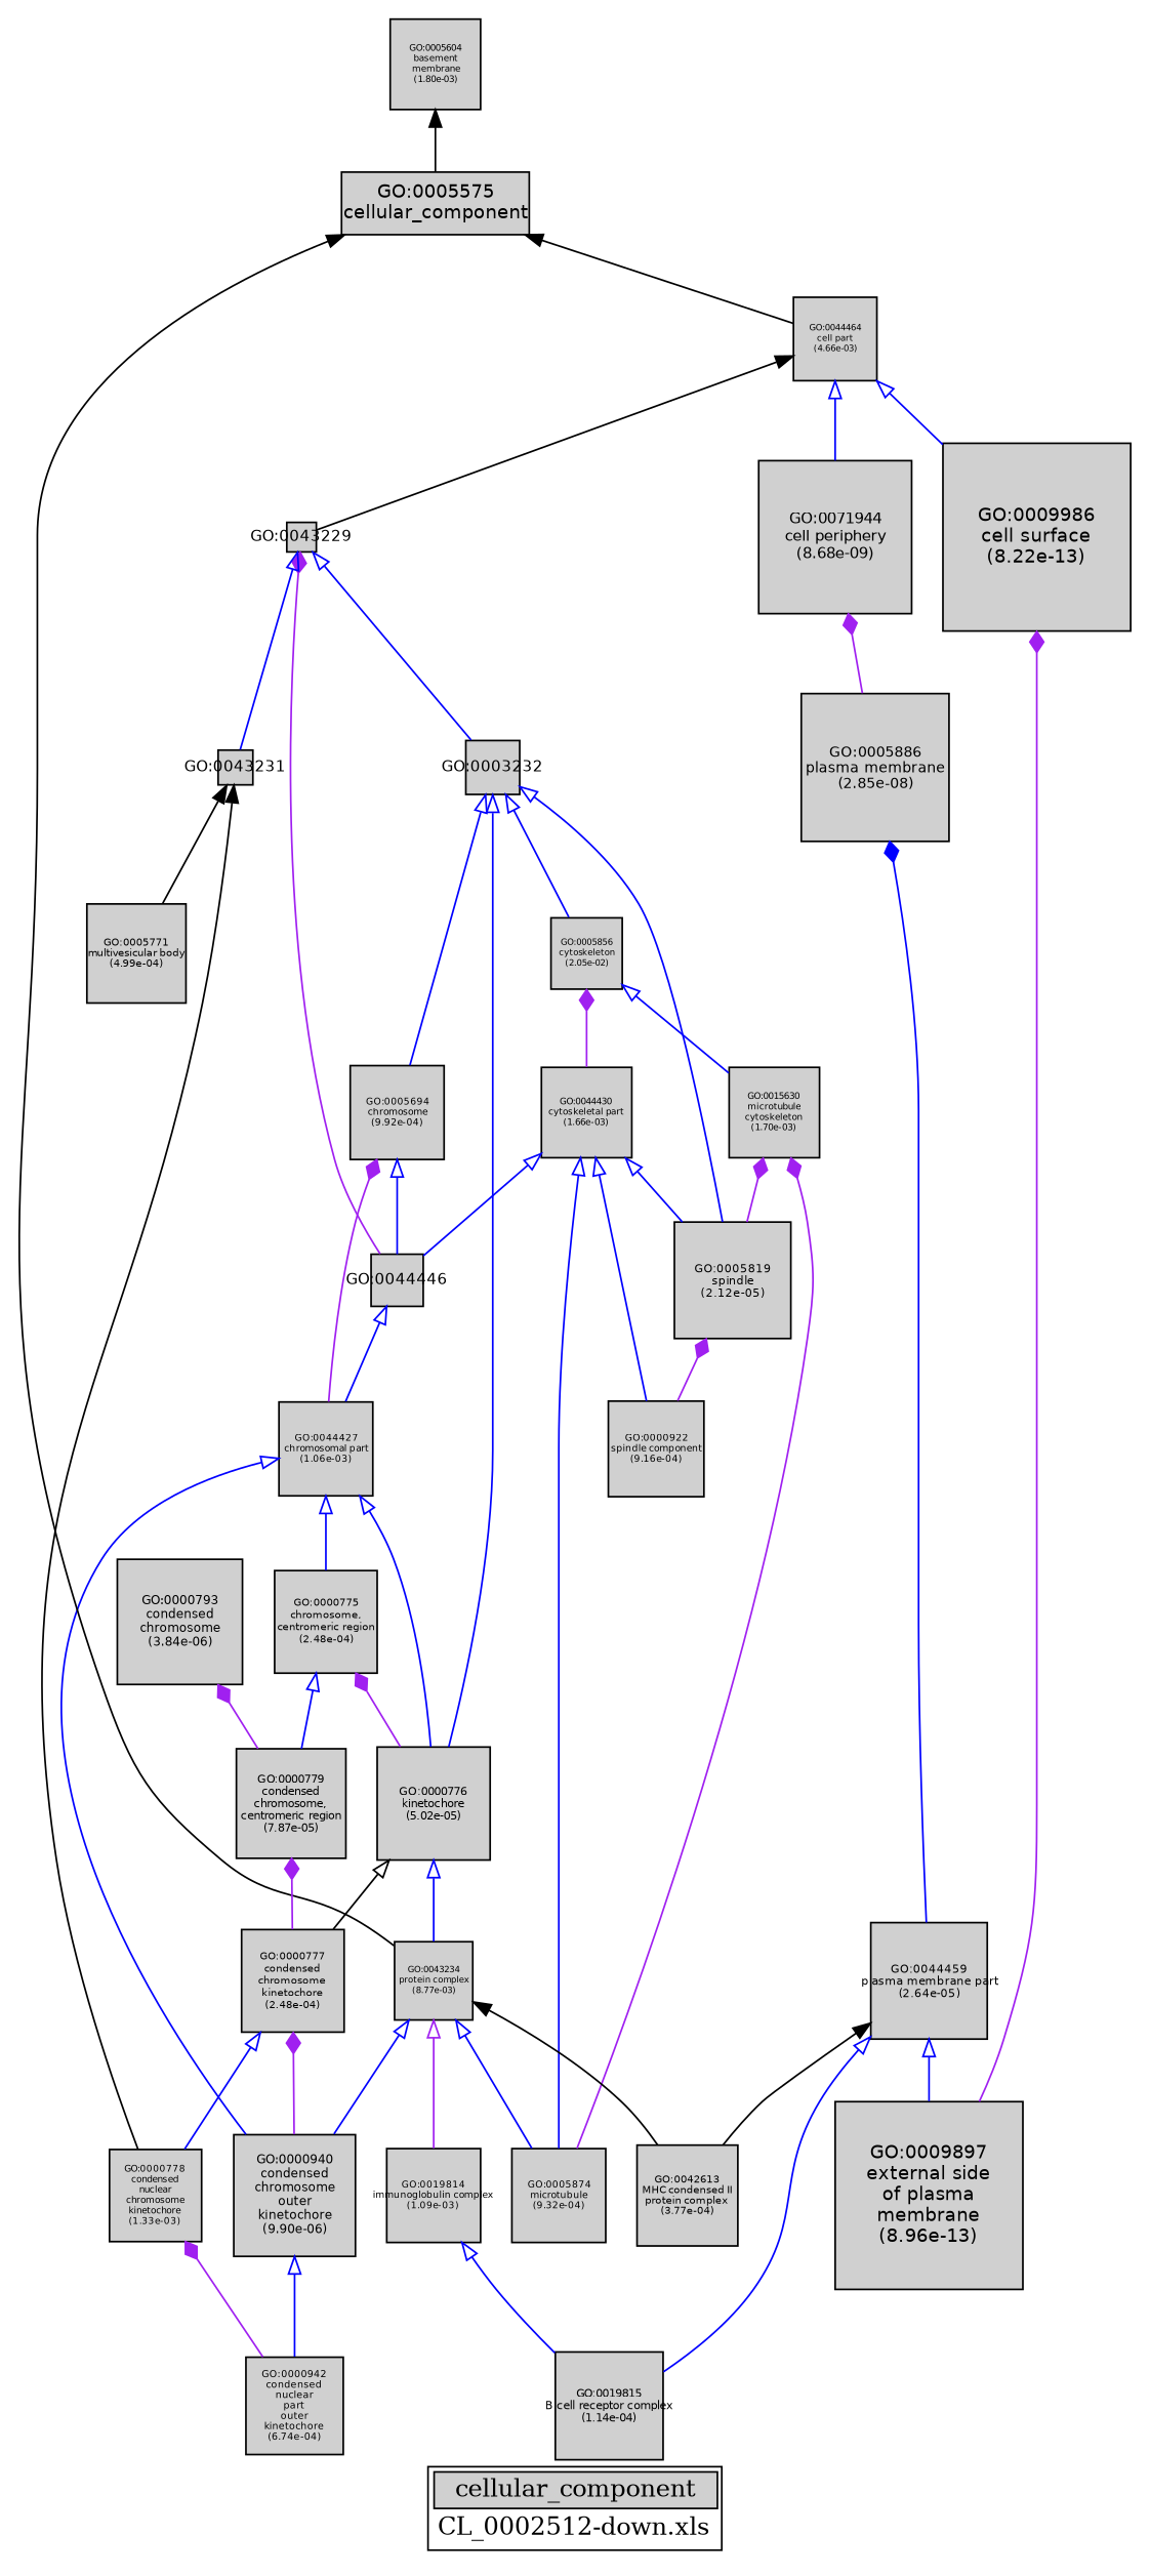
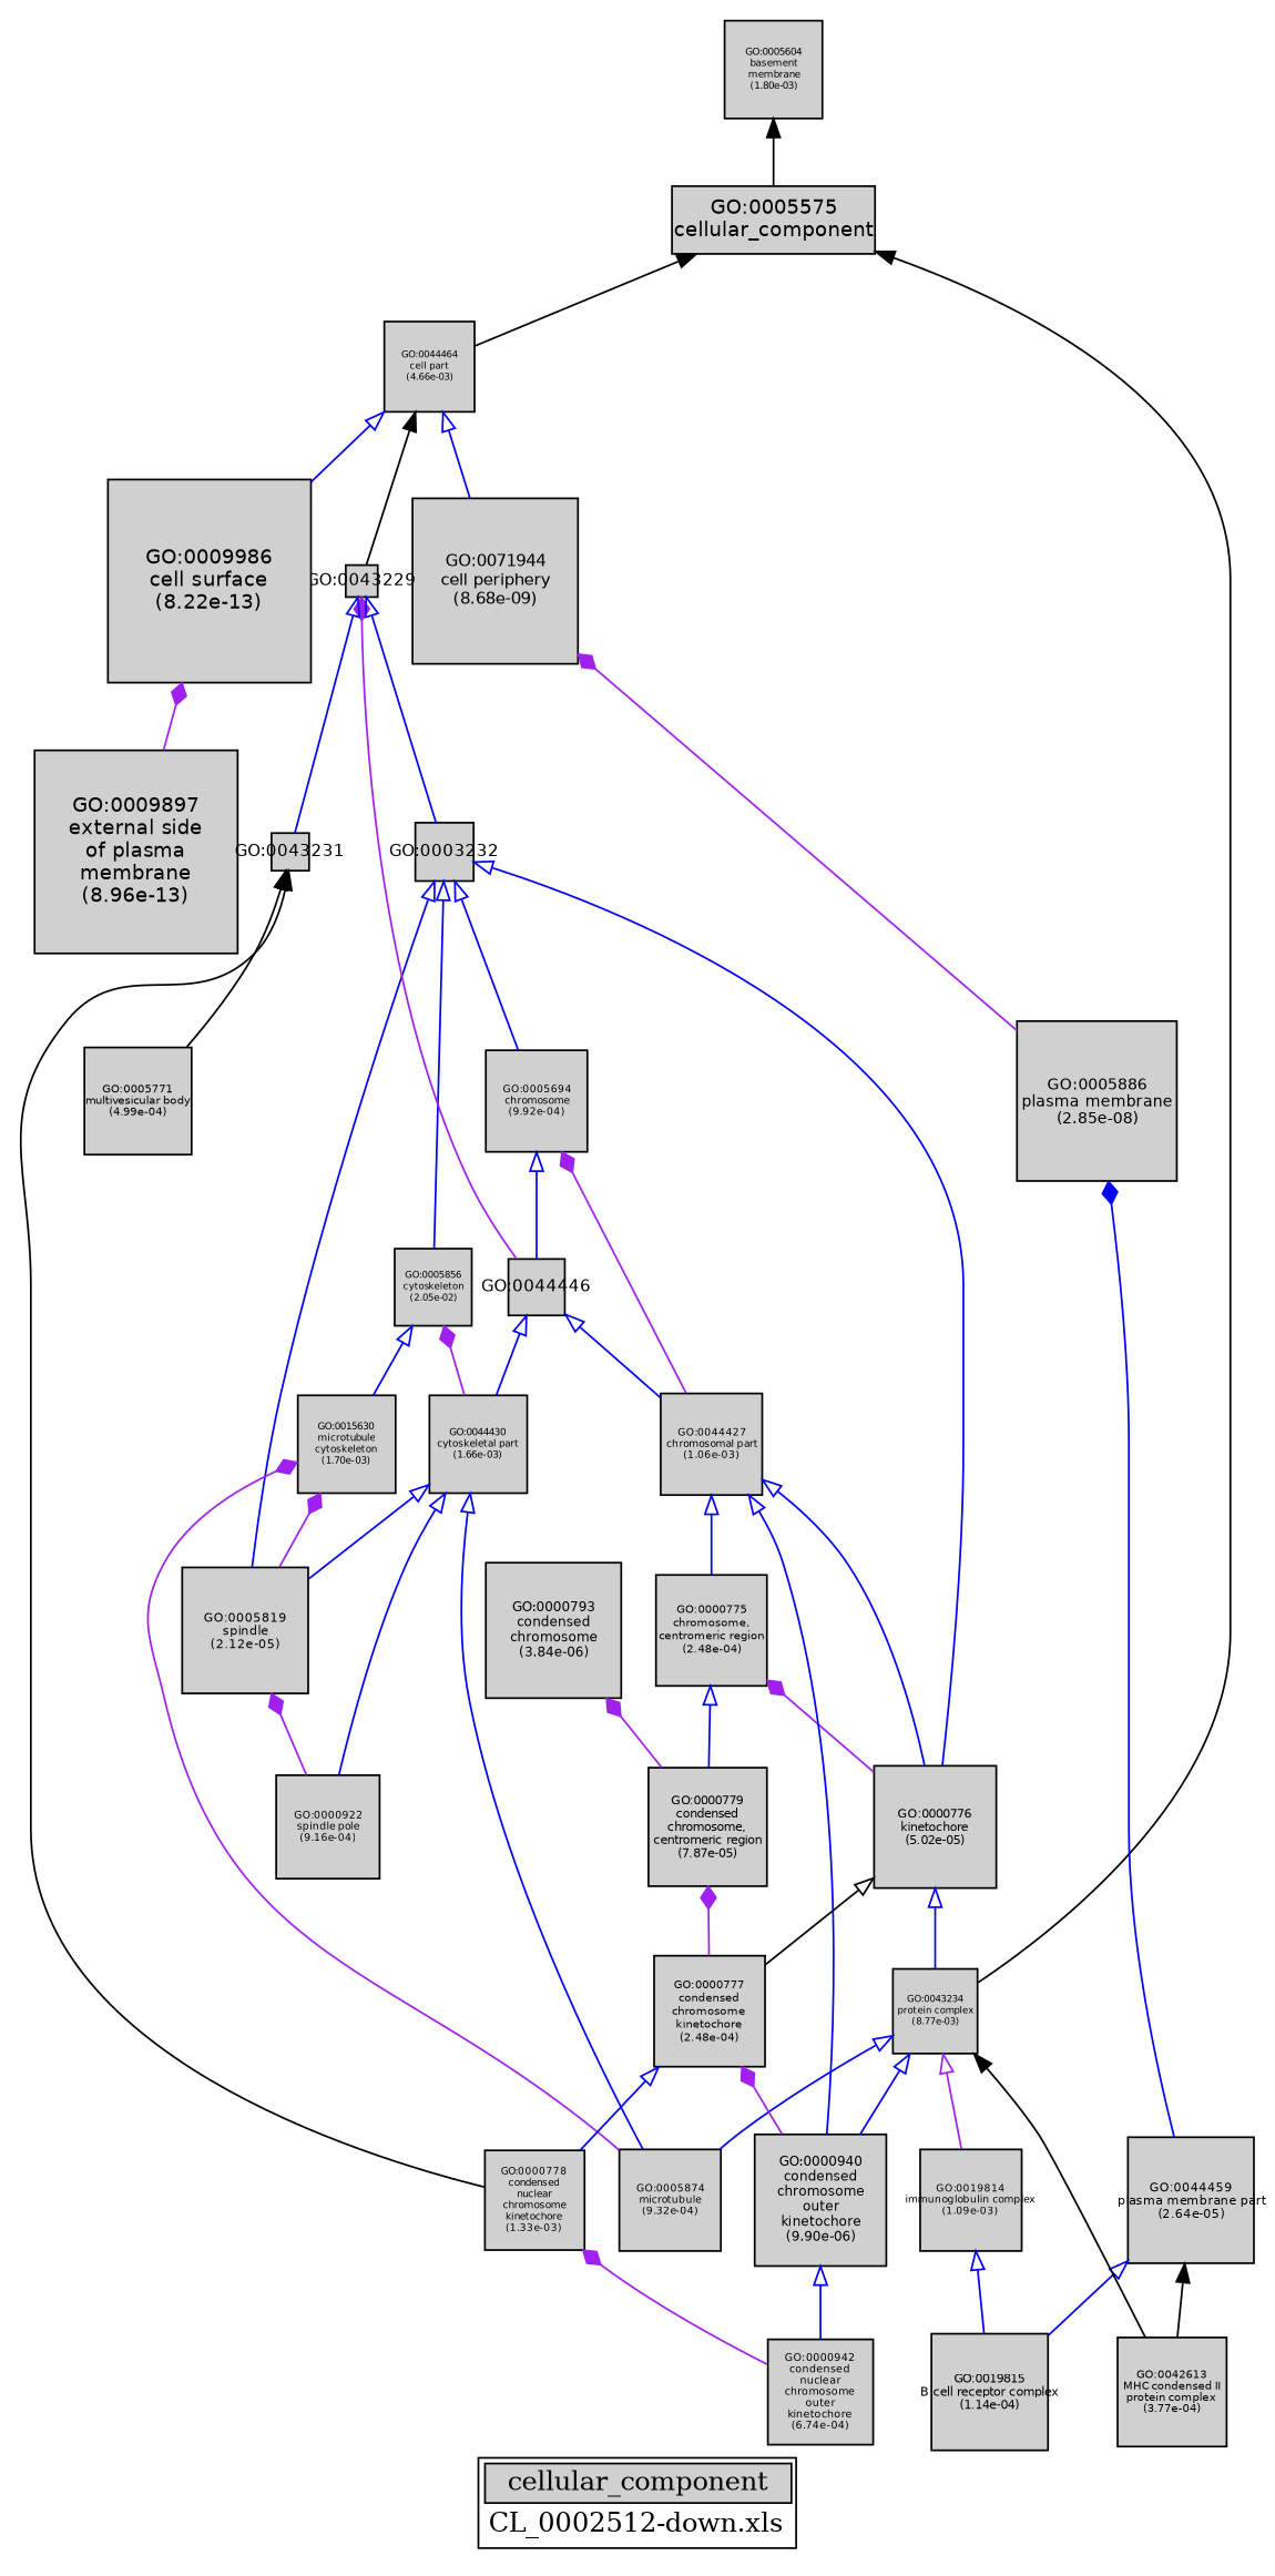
  digraph {
    bgcolor="#FFFFFF"
    label=<<TABLE COLOR="black" BGCOLOR="white"><TR><TD COLSPAN="2" BGCOLOR="#D0D0D0"><FONT COLOR="black">cellular_component</FONT></TD></TR><TR><TD BORDER="0">CL_0002512-down.xls</TD></TR></TABLE>>
    node [color=black fillcolor="#D0D0D0" fixedsize=true fontcolor=black fontname=Helvetica fontsize=9 shape=box style=filled]
    edge [arrowtail=empty color=blue dir=back weight=5.0]
    n1 [fontsize=8.5446034788 height=1.18675048317 label=<<TABLE BORDER="0"><TR><TD>GO:0005886<BR/>plasma membrane<BR/>(2.85e-08)</TD></TR></TABLE>> width=1.18675048317]
    n2 [fontsize=8.83055323305 height=1.22646572681 label=<<TABLE BORDER="0"><TR><TD>GO:0071944<BR/>cell periphery<BR/>(8.68e-09)</TD></TR></TABLE>> width=1.22646572681]
    n3 [fontsize=5.92968814472 height=0.823567797878 label=<<TABLE BORDER="0"><TR><TD>GO:0000775<BR/>chromosome,<BR/>centromeric region<BR/>(2.48e-04)</TD></TR></TABLE>> width=0.823567797878]
    n4 [fontsize=5.38262128386 height=0.747586289425 label=<<TABLE BORDER="0"><TR><TD>GO:0019814<BR/>immunoglobulin complex<BR/>(1.09e-03)</TD></TR></TABLE>> width=0.747586289425]
    n5 [fontsize=5.3930770918 height=0.749038484972 label=<<TABLE BORDER="0"><TR><TD>GO:0044427<BR/>chromosomal part<BR/>(1.06e-03)</TD></TR></TABLE>> width=0.749038484972]
    n6 [fontsize=6.73929338046 height=0.936012969508 label=<<TABLE BORDER="0"><TR><TD>GO:0005819<BR/>spindle<BR/>(2.12e-05)</TD></TR></TABLE>> width=0.936012969508]
    "GO:0044446" [height=0.412757709462 width=0.412757709462]
    n8 [fontsize=6.46733877818 height=0.89824149697 label=<<TABLE BORDER="0"><TR><TD>GO:0000776<BR/>kinetochore<BR/>(5.02e-05)</TD></TR></TABLE>> width=0.89824149697]
    n9 [fontsize=10.7832538626 height=1.49767414758 label=<<TABLE BORDER="0"><TR><TD>GO:0009897<BR/>external side<BR/>of plasma<BR/>membrane<BR/>(8.96e-13)</TD></TR></TABLE>> width=1.49767414758]
    n10 [height=0.429830609339 label="GO:0003232" width=0.429830609339]
    n11 [fontsize=5.21918090068 height=0.724886236206 label=<<TABLE BORDER="0"><TR><TD>GO:0044430<BR/>cytoskeletal part<BR/>(1.66e-03)</TD></TR></TABLE>> width=0.724886236206]
    n12 [fontsize=5.67840625295 height=0.788667535131 label=<<TABLE BORDER="0"><TR><TD>GO:0005771<BR/>multivesicular body<BR/>(4.99e-04)</TD></TR></TABLE>> width=0.788667535131]
    n13 [fontsize=6.97156867851 height=0.968273427571 label=<<TABLE BORDER="0"><TR><TD>GO:0000940<BR/>condensed<BR/>chromosome<BR/>outer<BR/>kinetochore<BR/>(9.90e-06)</TD></TR></TABLE>> width=0.968273427571]
    n14 [fontsize=5.18586132285 height=0.720258517062 label=<<TABLE BORDER="0"><TR><TD>GO:0005604<BR/>basement<BR/>membrane<BR/>(1.80e-03)</TD></TR></TABLE>> width=0.720258517062]
-   n15 [fontsize=5.56695283347 height=0.773187893537 label=<<TABLE BORDER="0"><TR><TD>GO:0000942<BR/>condensed<BR/>nuclear<BR/>part<BR/>outer<BR/>kinetochore<BR/>(6.74e-04)</TD></TR></TABLE>> width=0.773187893537]
+   n15 [fontsize=5.56695283347 height=0.773187893537 label=<<TABLE BORDER="0"><TR><TD>GO:0000942<BR/>condensed<BR/>nuclear<BR/>chromosome<BR/>outer<BR/>kinetochore<BR/>(6.74e-04)</TD></TR></TABLE>> width=0.773187893537]
    n16 [fontsize=5.0 height=0.664989834327 label=<<TABLE BORDER="0"><TR><TD>GO:0044464<BR/>cell part<BR/>(4.66e-03)</TD></TR></TABLE>> width=0.664989834327]
    n17 [fontsize=5.20861441634 height=0.723418668936 label=<<TABLE BORDER="0"><TR><TD>GO:0015630<BR/>microtubule<BR/>cytoskeleton<BR/>(1.70e-03)</TD></TR></TABLE>> width=0.723418668936]
    n18 [fontsize=6.67148094713 height=0.926594575991 label=<<TABLE BORDER="0"><TR><TD>GO:0044459<BR/>plasma membrane part<BR/>(2.64e-05)</TD></TR></TABLE>> width=0.926594575991]
    n19 [fontsize=5.44410518062 height=0.756125719531 label=<<TABLE BORDER="0"><TR><TD>GO:0005874<BR/>microtubule<BR/>(9.32e-04)</TD></TR></TABLE>> width=0.756125719531]
    "GO:0043229" [height=0.24148344114 width=0.24148344114]
    n21 [fontsize=5.3047443693 height=0.736770051291 label=<<TABLE BORDER="0"><TR><TD>GO:0000778<BR/>condensed<BR/>nuclear<BR/>chromosome<BR/>kinetochore<BR/>(1.33e-03)</TD></TR></TABLE>> width=0.736770051291]
    n22 [fontsize=5.0 height=0.625509990981 label=<<TABLE BORDER="0"><TR><TD>GO:0043234<BR/>protein complex<BR/>(8.77e-03)</TD></TR></TABLE>> width=0.625509990981]
    n23 [fontsize=5.78070936619 height=0.80287630086 label=<<TABLE BORDER="0"><TR><TD>GO:0042613<BR/>MHC condensed II<BR/>protein complex<BR/>(3.77e-04)</TD></TR></TABLE>> width=0.80287630086]
-   n24 [fontsize=5.45088308483 height=0.757067095115 label=<<TABLE BORDER="0"><TR><TD>GO:0000922<BR/>spindle component<BR/>(9.16e-04)</TD></TR></TABLE>> width=0.757067095115]
+   n24 [fontsize=5.45088308483 height=0.757067095115 label=<<TABLE BORDER="0"><TR><TD>GO:0000922<BR/>spindle pole<BR/>(9.16e-04)</TD></TR></TABLE>> width=0.757067095115]
    n25 [fontsize=5.0 height=0.568331660816 label=<<TABLE BORDER="0"><TR><TD>GO:0005856<BR/>cytoskeleton<BR/>(2.05e-02)</TD></TR></TABLE>> width=0.568331660816]
    n26 [fontsize=10.8 label=<<TABLE BORDER="0"><TR><TD>GO:0005575<BR/>cellular_component</TD></TR></TABLE>> width=1.5]
    "GO:0043231" [height=0.273950234812 width=0.273950234812]
    n28 [fontsize=5.42018271838 height=0.75280315533 label=<<TABLE BORDER="0"><TR><TD>GO:0005694<BR/>chromosome<BR/>(9.92e-04)</TD></TR></TABLE>> width=0.75280315533]
    n29 [fontsize=10.8 height=1.5 label=<<TABLE BORDER="0"><TR><TD>GO:0009986<BR/>cell surface<BR/>(8.22e-13)</TD></TR></TABLE>> width=1.5]
    n30 [fontsize=7.24925467747 height=1.00684092743 label=<<TABLE BORDER="0"><TR><TD>GO:0000793<BR/>condensed<BR/>chromosome<BR/>(3.84e-06)</TD></TR></TABLE>> width=1.00684092743]
    n31 [fontsize=6.19822405583 height=0.860864452199 label=<<TABLE BORDER="0"><TR><TD>GO:0019815<BR/>B cell receptor complex<BR/>(1.14e-04)</TD></TR></TABLE>> width=0.860864452199]
    n32 [fontsize=6.32079502664 height=0.877888198145 label=<<TABLE BORDER="0"><TR><TD>GO:0000779<BR/>condensed<BR/>chromosome,<BR/>centromeric region<BR/>(7.87e-05)</TD></TR></TABLE>> width=0.877888198145]
    n33 [fontsize=5.93039455499 height=0.823665910415 label=<<TABLE BORDER="0"><TR><TD>GO:0000777<BR/>condensed<BR/>chromosome<BR/>kinetochore<BR/>(2.48e-04)</TD></TR></TABLE>> width=0.823665910415]
    subgraph sub_1 {
      n1
      n2
      n3
      n4
      n5
      n6
      "GO:0044446"
      n8
      n9
      n10
      n11
      n12
      n13
      n14
      n15
      n16
      n17
      n18
      n19
      "GO:0043229"
      n21
      n22
      n23
      n24
      n25
      n26
      "GO:0043231"
      n28
      n29
      n30
      n31
      n32
      n33
    }
    subgraph sub_2 {
      n12
      n14
      n23
      n26
      subgraph sub_3 {
        subgraph sub_4 {
        }
        subgraph sub_5 {
        }
      }
      subgraph sub_6 {
        n1
        n2
        n3
        n5
        n6
        "GO:0044446"
        n8
        n9
        n11
        n13
        n15
        n17
        n18
        n19
        "GO:0043229"
        n21
        n24
        n25
        n28
        n29
        n30
        n32
        n33
      }
      subgraph sub_7 {
        n2
        n3
        n4
        n5
        n6
        "GO:0044446"
        n8
        n9
        n10
        n11
        n13
        n15
        n16
        n17
        n18
        n19
        "GO:0043229"
        n21
        n22
        n24
        n25
        "GO:0043231"
        n28
        n29
        n30
        n31
        n32
        n33
      }
    }
    n1 -> n18 [arrowtail=diamond weight=2.5]
    n2 -> n1 [arrowtail=diamond color=purple weight=2.5]
    n3 -> n8 [arrowtail=diamond color=purple weight=2.5]
    n3 -> n32
    n4 -> n31
    n5 -> n3
    n5 -> n8
    n5 -> n13
    n6 -> n24 [arrowtail=diamond color=purple weight=2.5]
    "GO:0044446" -> n5
-   n11 -> "GO:0044446"
+   "GO:0044446" -> n11
    n8 -> n22
    n8 -> n33 [color=black]
    n10 -> n6
    n10 -> n8
    n10 -> n25
    n10 -> n28
    n11 -> n6
    n11 -> n19
    n11 -> n24
    n13 -> n15
    n14 -> n26 [weight=1 arrowtail="" color=""]
    n16 -> n2
    n16 -> "GO:0043229" [weight=1 arrowtail="" color=""]
    n16 -> n29
    n17 -> n6 [arrowtail=diamond color=purple weight=2.5]
    n17 -> n19 [arrowtail=diamond color=purple weight=2.5]
-   n18 -> n9
    n18 -> n23 [weight=1 arrowtail="" color=""]
    n18 -> n31
    "GO:0043229" -> "GO:0044446" [arrowtail=diamond color=purple weight=2.5]
    "GO:0043229" -> n10
    "GO:0043229" -> "GO:0043231"
    n21 -> n15 [arrowtail=diamond color=purple weight=2.5]
    n22 -> n4 [color=purple]
    n22 -> n13
    n22 -> n19
    n22 -> n23 [weight=1 arrowtail="" color=""]
    n25 -> n11 [arrowtail=diamond color=purple weight=2.5]
    n25 -> n17
    n26 -> n16 [weight=1 arrowtail="" color=""]
    n26 -> n22 [weight=1 arrowtail="" color=""]
    "GO:0043231" -> n12 [weight=1 arrowtail="" color=""]
    "GO:0043231" -> n21 [weight=1 arrowtail="" color=""]
    n28 -> n5 [arrowtail=diamond color=purple weight=2.5]
    n28 -> "GO:0044446"
    n29 -> n9 [arrowtail=diamond color=purple weight=2.5]
    n30 -> n32 [arrowtail=diamond color=purple weight=2.5]
    n32 -> n33 [arrowtail=diamond color=purple weight=2.5]
    n33 -> n13 [arrowtail=diamond color=purple weight=2.5]
    n33 -> n21
  }
